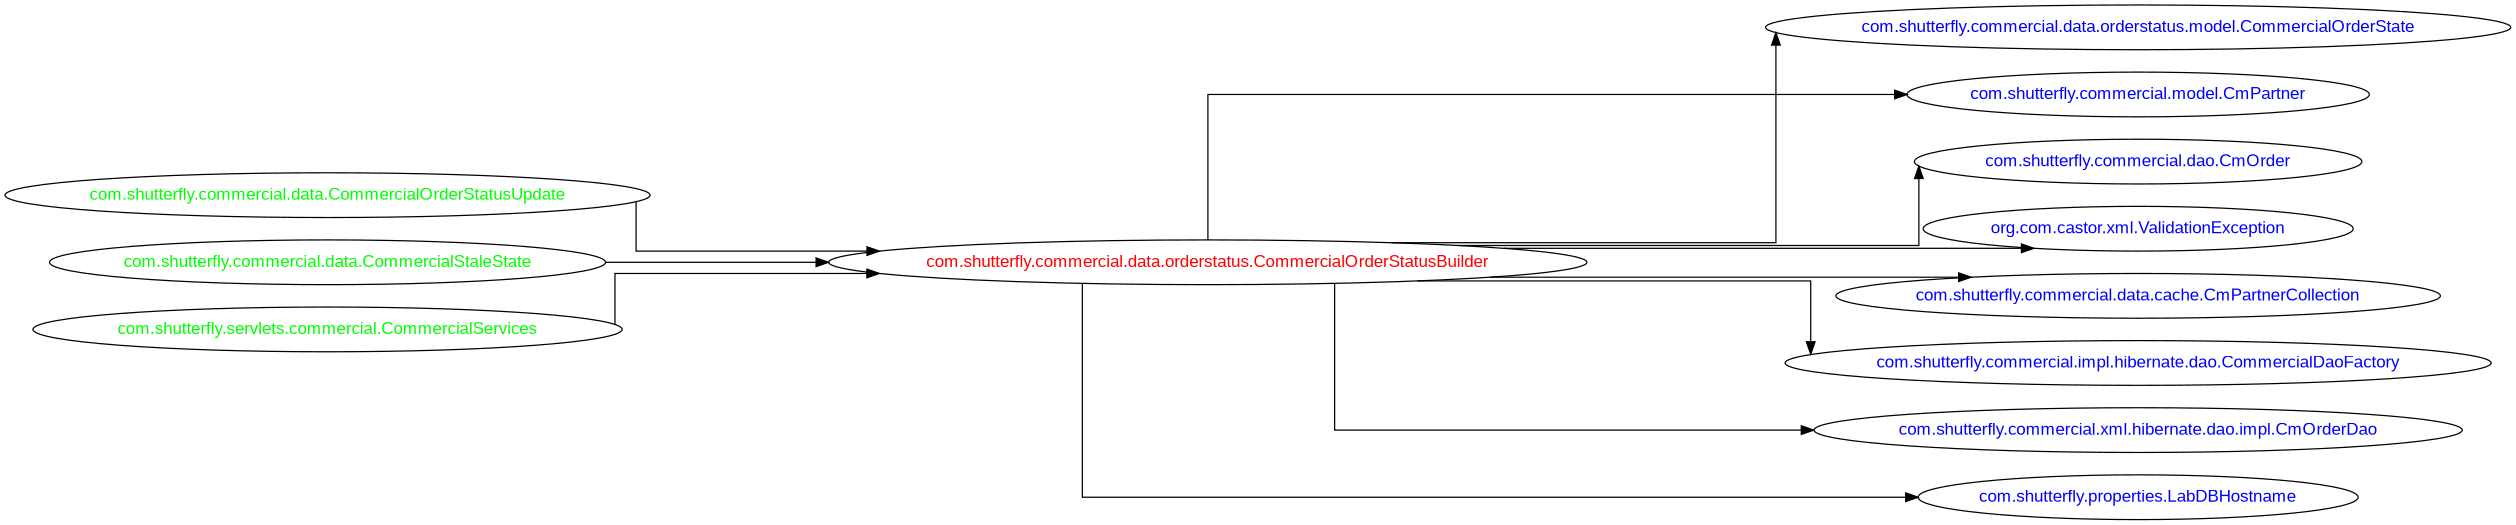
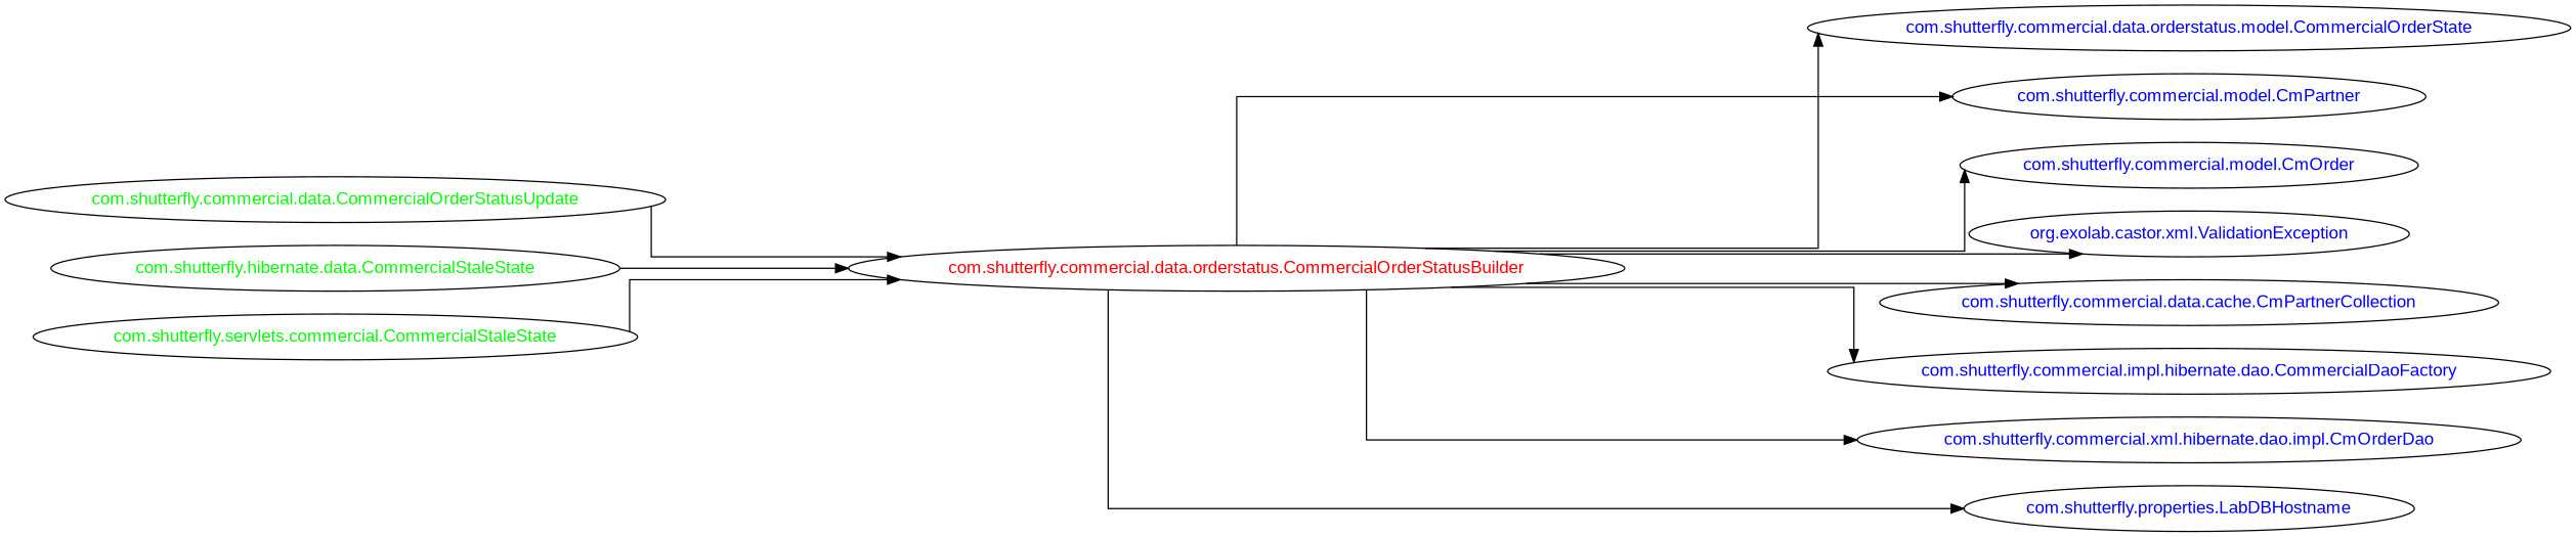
  digraph {
    concentrate=true
    fontname="Liberation Sans"
    rankdir=LR
    ranksep=2.0
    splines=ortho
    node [fontcolor=blue fontname="Liberation Sans"]
    edge [fontname="Liberation Sans"]
    "com.shutterfly.commercial.data.orderstatus.CommercialOrderStatusBuilder" [fontcolor=red]
    "com.shutterfly.commercial.data.orderstatus.model.CommercialOrderState"
    "com.shutterfly.commercial.model.CmPartner"
-   "com.shutterfly.commercial.model.CmOrder" [label="com.shutterfly.commercial.dao.CmOrder"]
-   "org.exolab.castor.xml.ValidationException" [label="org.com.castor.xml.ValidationException"]
+   "com.shutterfly.commercial.model.CmOrder"
+   "org.exolab.castor.xml.ValidationException"
    "com.shutterfly.commercial.data.cache.CmPartnerCollection"
    "com.shutterfly.commercial.impl.hibernate.dao.CommercialDaoFactory"
    n8 [label="com.shutterfly.commercial.xml.hibernate.dao.impl.CmOrderDao"]
    "com.shutterfly.properties.LabDBHostname"
    "com.shutterfly.commercial.data.CommercialOrderStatusUpdate" [fontcolor=green]
-   "com.shutterfly.commercial.data.CommercialStaleState" [fontcolor=green]
-   "com.shutterfly.servlets.commercial.CommercialServices" [fontcolor=green]
+   "com.shutterfly.commercial.data.CommercialStaleState" [fontcolor=green label="com.shutterfly.hibernate.data.CommercialStaleState"]
+   "com.shutterfly.servlets.commercial.CommercialServices" [fontcolor=green label="com.shutterfly.servlets.commercial.CommercialStaleState"]
    "com.shutterfly.commercial.data.orderstatus.CommercialOrderStatusBuilder" -> "com.shutterfly.commercial.data.orderstatus.model.CommercialOrderState"
    "com.shutterfly.commercial.data.orderstatus.CommercialOrderStatusBuilder" -> "com.shutterfly.commercial.model.CmPartner"
    "com.shutterfly.commercial.data.orderstatus.CommercialOrderStatusBuilder" -> "com.shutterfly.commercial.model.CmOrder"
    "com.shutterfly.commercial.data.orderstatus.CommercialOrderStatusBuilder" -> "org.exolab.castor.xml.ValidationException"
    "com.shutterfly.commercial.data.orderstatus.CommercialOrderStatusBuilder" -> "com.shutterfly.commercial.data.cache.CmPartnerCollection"
    "com.shutterfly.commercial.data.orderstatus.CommercialOrderStatusBuilder" -> "com.shutterfly.commercial.impl.hibernate.dao.CommercialDaoFactory"
    "com.shutterfly.commercial.data.orderstatus.CommercialOrderStatusBuilder" -> n8
    "com.shutterfly.commercial.data.orderstatus.CommercialOrderStatusBuilder" -> "com.shutterfly.properties.LabDBHostname"
    "com.shutterfly.commercial.data.CommercialOrderStatusUpdate" -> "com.shutterfly.commercial.data.orderstatus.CommercialOrderStatusBuilder"
    "com.shutterfly.commercial.data.CommercialStaleState" -> "com.shutterfly.commercial.data.orderstatus.CommercialOrderStatusBuilder"
    "com.shutterfly.servlets.commercial.CommercialServices" -> "com.shutterfly.commercial.data.orderstatus.CommercialOrderStatusBuilder"
  }
